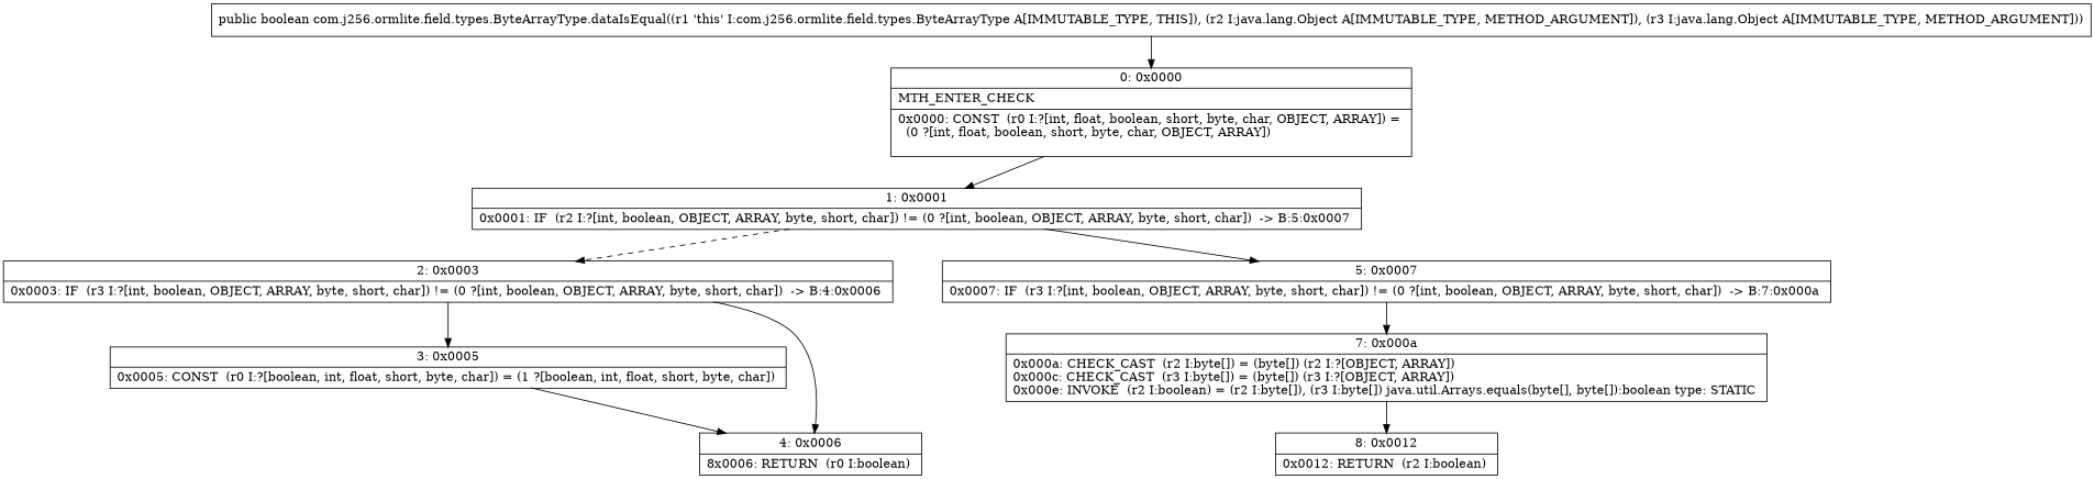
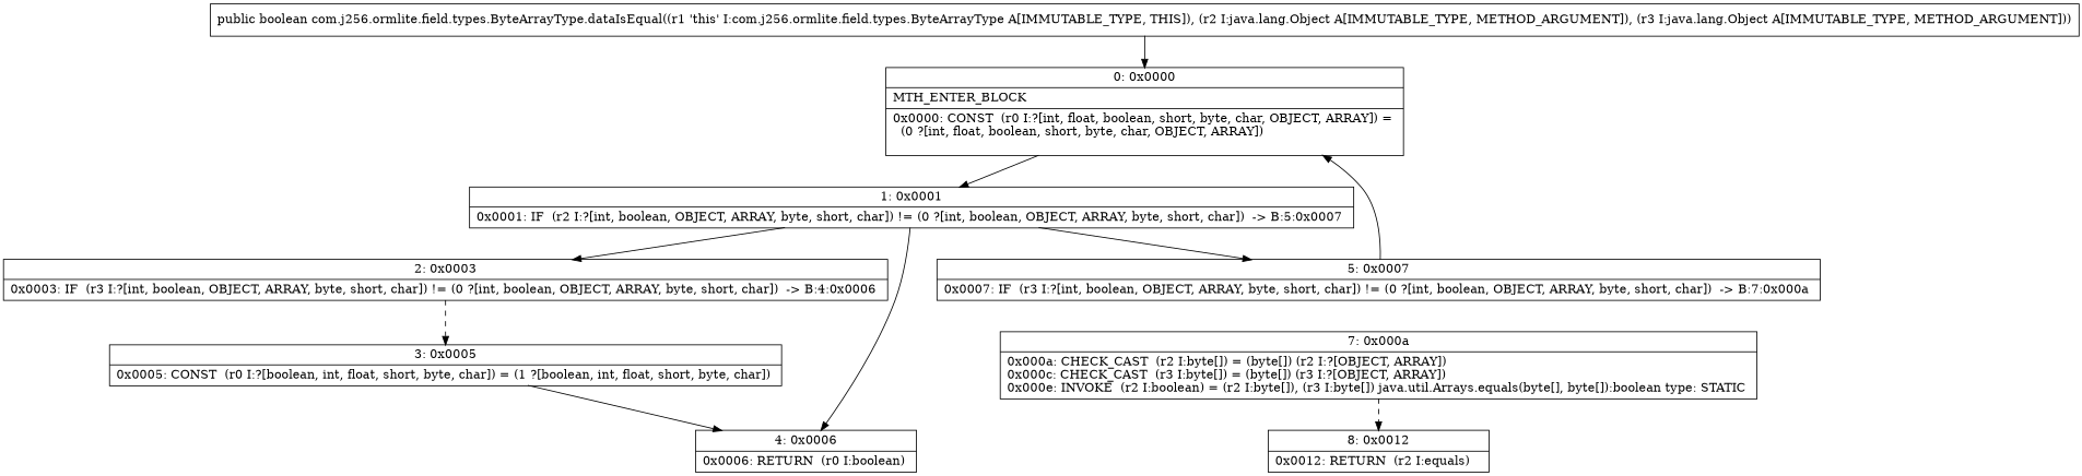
  digraph {
    node [shape=record]
-   n1 [label="{0\:\ 0x0000|MTH_ENTER_CHECK\l|0x0000: CONST  (r0 I:?[int, float, boolean, short, byte, char, OBJECT, ARRAY]) = \l  (0 ?[int, float, boolean, short, byte, char, OBJECT, ARRAY])\l \l}"]
+   n1 [label="{0\:\ 0x0000|MTH_ENTER_BLOCK\l|0x0000: CONST  (r0 I:?[int, float, boolean, short, byte, char, OBJECT, ARRAY]) = \l  (0 ?[int, float, boolean, short, byte, char, OBJECT, ARRAY])\l \l}"]
    n2 [label="{1\:\ 0x0001|0x0001: IF  (r2 I:?[int, boolean, OBJECT, ARRAY, byte, short, char]) != (0 ?[int, boolean, OBJECT, ARRAY, byte, short, char])  \-\> B:5:0x0007 \l}"]
    n3 [label="{2\:\ 0x0003|0x0003: IF  (r3 I:?[int, boolean, OBJECT, ARRAY, byte, short, char]) != (0 ?[int, boolean, OBJECT, ARRAY, byte, short, char])  \-\> B:4:0x0006 \l}"]
    n4 [label="{5\:\ 0x0007|0x0007: IF  (r3 I:?[int, boolean, OBJECT, ARRAY, byte, short, char]) != (0 ?[int, boolean, OBJECT, ARRAY, byte, short, char])  \-\> B:7:0x000a \l}"]
    n5 [label="{3\:\ 0x0005|0x0005: CONST  (r0 I:?[boolean, int, float, short, byte, char]) = (1 ?[boolean, int, float, short, byte, char]) \l}"]
-   n6 [label="{4\:\ 0x0006|8x0006: RETURN  (r0 I:boolean) \l}"]
+   n6 [label="{4\:\ 0x0006|0x0006: RETURN  (r0 I:boolean) \l}"]
    n7 [label="{7\:\ 0x000a|0x000a: CHECK_CAST  (r2 I:byte[]) = (byte[]) (r2 I:?[OBJECT, ARRAY]) \l0x000c: CHECK_CAST  (r3 I:byte[]) = (byte[]) (r3 I:?[OBJECT, ARRAY]) \l0x000e: INVOKE  (r2 I:boolean) = (r2 I:byte[]), (r3 I:byte[]) java.util.Arrays.equals(byte[], byte[]):boolean type: STATIC \l}"]
-   n8 [label="{8\:\ 0x0012|0x0012: RETURN  (r2 I:boolean) \l}"]
+   n8 [label="{8\:\ 0x0012|0x0012: RETURN  (r2 I:equals) \l}"]
    n9 [label="{public boolean com.j256.ormlite.field.types.ByteArrayType.dataIsEqual((r1 'this' I:com.j256.ormlite.field.types.ByteArrayType A[IMMUTABLE_TYPE, THIS]), (r2 I:java.lang.Object A[IMMUTABLE_TYPE, METHOD_ARGUMENT]), (r3 I:java.lang.Object A[IMMUTABLE_TYPE, METHOD_ARGUMENT])) }"]
    n1 -> n2
-   n2 -> n3 [style=dashed]
+   n2 -> n3 [style=solid]
    n2 -> n4
-   n3 -> n5 [style=solid]
-   n3 -> n6
-   n4 -> n7
+   n3 -> n5 [style=dashed]
+   n2 -> n6
+   n4 -> n1
    n5 -> n6
-   n7 -> n8
+   n7 -> n8 [style=dashed]
    n9 -> n1
  }
